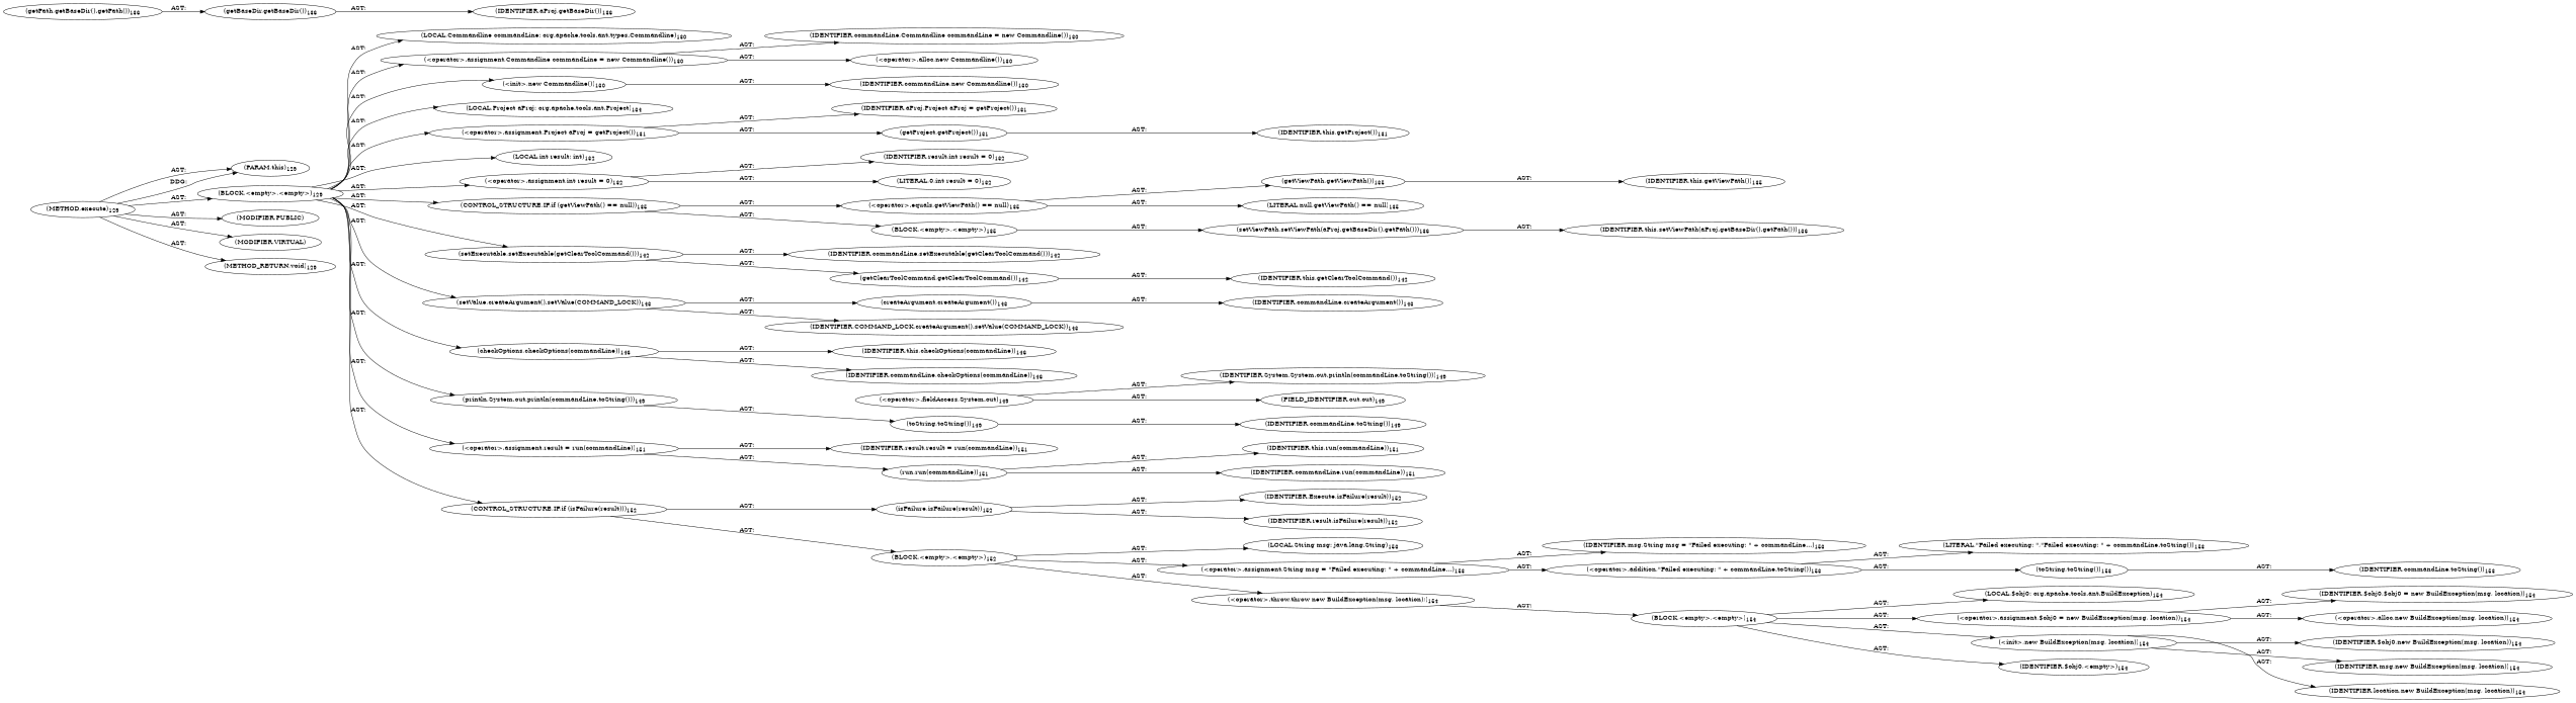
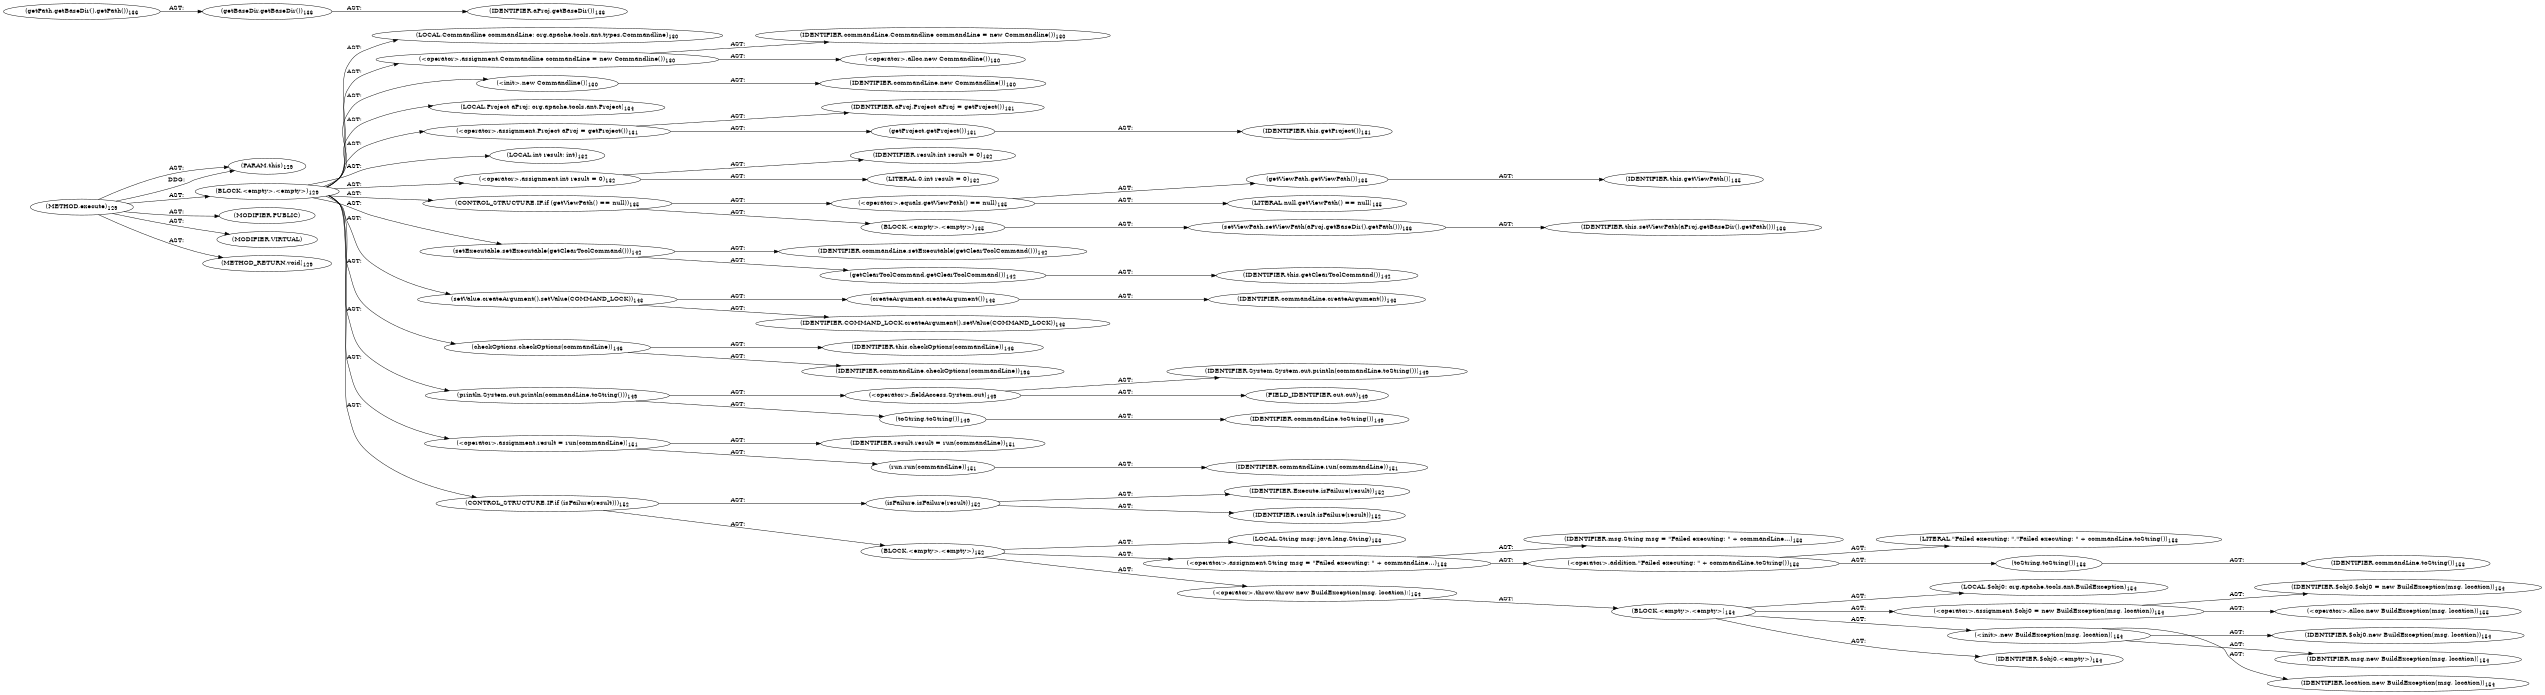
  digraph {
    rankdir=LR
    n1 [label=<(METHOD,execute)<SUB>129</SUB>>]
    n2 [label=<(PARAM,this)<SUB>129</SUB>>]
    n3 [label=<(BLOCK,&lt;empty&gt;,&lt;empty&gt;)<SUB>129</SUB>>]
    n4 [label=<(MODIFIER,PUBLIC)>]
    n5 [label=<(MODIFIER,VIRTUAL)>]
    n6 [label=<(METHOD_RETURN,void)<SUB>129</SUB>>]
    n7 [label=<(LOCAL,Commandline commandLine: org.apache.tools.ant.types.Commandline)<SUB>130</SUB>>]
    n8 [label=<(&lt;operator&gt;.assignment,Commandline commandLine = new Commandline())<SUB>130</SUB>>]
    n9 [label=<(&lt;init&gt;,new Commandline())<SUB>130</SUB>>]
    n10 [label=<(LOCAL,Project aProj: org.apache.tools.ant.Project)<SUB>134</SUB>>]
    n11 [label=<(&lt;operator&gt;.assignment,Project aProj = getProject())<SUB>131</SUB>>]
    n12 [label=<(LOCAL,int result: int)<SUB>132</SUB>>]
    n13 [label=<(&lt;operator&gt;.assignment,int result = 0)<SUB>132</SUB>>]
    n14 [label=<(CONTROL_STRUCTURE,IF,if (getViewPath() == null))<SUB>135</SUB>>]
    n15 [label=<(setExecutable,setExecutable(getClearToolCommand()))<SUB>142</SUB>>]
    n16 [label=<(setValue,createArgument().setValue(COMMAND_LOCK))<SUB>143</SUB>>]
    n17 [label=<(checkOptions,checkOptions(commandLine))<SUB>146</SUB>>]
    n18 [label=<(println,System.out.println(commandLine.toString()))<SUB>149</SUB>>]
    n19 [label=<(&lt;operator&gt;.assignment,result = run(commandLine))<SUB>151</SUB>>]
    n20 [label=<(CONTROL_STRUCTURE,IF,if (isFailure(result)))<SUB>152</SUB>>]
    n21 [label=<(IDENTIFIER,commandLine,Commandline commandLine = new Commandline())<SUB>130</SUB>>]
    n22 [label=<(&lt;operator&gt;.alloc,new Commandline())<SUB>130</SUB>>]
    n23 [label=<(IDENTIFIER,commandLine,new Commandline())<SUB>130</SUB>>]
    n24 [label=<(IDENTIFIER,aProj,Project aProj = getProject())<SUB>131</SUB>>]
    n25 [label=<(getProject,getProject())<SUB>131</SUB>>]
    n26 [label=<(IDENTIFIER,result,int result = 0)<SUB>132</SUB>>]
    n27 [label=<(LITERAL,0,int result = 0)<SUB>132</SUB>>]
    n28 [label=<(&lt;operator&gt;.equals,getViewPath() == null)<SUB>135</SUB>>]
    n29 [label=<(BLOCK,&lt;empty&gt;,&lt;empty&gt;)<SUB>135</SUB>>]
    n30 [label=<(IDENTIFIER,commandLine,setExecutable(getClearToolCommand()))<SUB>142</SUB>>]
    n31 [label=<(getClearToolCommand,getClearToolCommand())<SUB>142</SUB>>]
    n32 [label=<(createArgument,createArgument())<SUB>143</SUB>>]
    n33 [label=<(IDENTIFIER,COMMAND_LOCK,createArgument().setValue(COMMAND_LOCK))<SUB>143</SUB>>]
    n34 [label=<(IDENTIFIER,this,checkOptions(commandLine))<SUB>146</SUB>>]
-   n35 [label=<(IDENTIFIER,commandLine,checkOptions(commandLine))<SUB>146</SUB>>]
+   n35 [label=<(IDENTIFIER,commandLine,checkOptions(commandLine))<SUB>196</SUB>>]
    n36 [label=<(&lt;operator&gt;.fieldAccess,System.out)<SUB>149</SUB>>]
    n37 [label=<(toString,toString())<SUB>149</SUB>>]
    n38 [label=<(IDENTIFIER,result,result = run(commandLine))<SUB>151</SUB>>]
    n39 [label=<(run,run(commandLine))<SUB>151</SUB>>]
    n40 [label=<(isFailure,isFailure(result))<SUB>152</SUB>>]
    n41 [label=<(BLOCK,&lt;empty&gt;,&lt;empty&gt;)<SUB>152</SUB>>]
    n42 [label=<(IDENTIFIER,this,getProject())<SUB>131</SUB>>]
    n43 [label=<(getViewPath,getViewPath())<SUB>135</SUB>>]
    n44 [label=<(LITERAL,null,getViewPath() == null)<SUB>135</SUB>>]
    n45 [label=<(setViewPath,setViewPath(aProj.getBaseDir().getPath()))<SUB>136</SUB>>]
    n46 [label=<(IDENTIFIER,this,getViewPath())<SUB>135</SUB>>]
    n47 [label=<(IDENTIFIER,this,setViewPath(aProj.getBaseDir().getPath()))<SUB>136</SUB>>]
    n48 [label=<(getPath,getBaseDir().getPath())<SUB>136</SUB>>]
    n49 [label=<(getBaseDir,getBaseDir())<SUB>136</SUB>>]
    n50 [label=<(IDENTIFIER,aProj,getBaseDir())<SUB>136</SUB>>]
    n51 [label=<(IDENTIFIER,this,getClearToolCommand())<SUB>142</SUB>>]
    n52 [label=<(IDENTIFIER,commandLine,createArgument())<SUB>143</SUB>>]
    n53 [label=<(IDENTIFIER,System,System.out.println(commandLine.toString()))<SUB>149</SUB>>]
    n54 [label=<(FIELD_IDENTIFIER,out,out)<SUB>149</SUB>>]
    n55 [label=<(IDENTIFIER,commandLine,toString())<SUB>149</SUB>>]
-   n56 [label=<(IDENTIFIER,this,run(commandLine))<SUB>151</SUB>>]
    n57 [label=<(IDENTIFIER,commandLine,run(commandLine))<SUB>151</SUB>>]
    n58 [label=<(IDENTIFIER,Execute,isFailure(result))<SUB>152</SUB>>]
    n59 [label=<(IDENTIFIER,result,isFailure(result))<SUB>152</SUB>>]
    n60 [label=<(LOCAL,String msg: java.lang.String)<SUB>153</SUB>>]
    n61 [label=<(&lt;operator&gt;.assignment,String msg = &quot;Failed executing: &quot; + commandLine...)<SUB>153</SUB>>]
    n62 [label=<(&lt;operator&gt;.throw,throw new BuildException(msg, location);)<SUB>154</SUB>>]
    n63 [label=<(IDENTIFIER,msg,String msg = &quot;Failed executing: &quot; + commandLine...)<SUB>153</SUB>>]
    n64 [label=<(&lt;operator&gt;.addition,&quot;Failed executing: &quot; + commandLine.toString())<SUB>153</SUB>>]
    n65 [label=<(BLOCK,&lt;empty&gt;,&lt;empty&gt;)<SUB>154</SUB>>]
    n66 [label=<(LITERAL,&quot;Failed executing: &quot;,&quot;Failed executing: &quot; + commandLine.toString())<SUB>153</SUB>>]
    n67 [label=<(toString,toString())<SUB>153</SUB>>]
    n68 [label=<(IDENTIFIER,commandLine,toString())<SUB>153</SUB>>]
    n69 [label=<(LOCAL,$obj0: org.apache.tools.ant.BuildException)<SUB>154</SUB>>]
    n70 [label=<(&lt;operator&gt;.assignment,$obj0 = new BuildException(msg, location))<SUB>154</SUB>>]
    n71 [label=<(&lt;init&gt;,new BuildException(msg, location))<SUB>154</SUB>>]
    n72 [label=<(IDENTIFIER,$obj0,&lt;empty&gt;)<SUB>154</SUB>>]
    n73 [label=<(IDENTIFIER,$obj0,$obj0 = new BuildException(msg, location))<SUB>154</SUB>>]
-   n74 [label=<(&lt;operator&gt;.alloc,new BuildException(msg, location))<SUB>154</SUB>>]
+   n74 [label=<(&lt;operator&gt;.alloc,new BuildException(msg, location))<SUB>155</SUB>>]
    n75 [label=<(IDENTIFIER,$obj0,new BuildException(msg, location))<SUB>154</SUB>>]
    n76 [label=<(IDENTIFIER,msg,new BuildException(msg, location))<SUB>154</SUB>>]
    n77 [label=<(IDENTIFIER,location,new BuildException(msg, location))<SUB>154</SUB>>]
    n1 -> n2 [label="AST: "]
    n1 -> n2 [label="DDG: "]
    n1 -> n3 [label="AST: "]
    n1 -> n4 [label="AST: "]
    n1 -> n5 [label="AST: "]
    n1 -> n6 [label="AST: "]
    n3 -> n7 [label="AST: "]
    n3 -> n8 [label="AST: "]
    n3 -> n9 [label="AST: "]
    n3 -> n10 [label="AST: "]
    n3 -> n11 [label="AST: "]
    n3 -> n12 [label="AST: "]
    n3 -> n13 [label="AST: "]
    n3 -> n14 [label="AST: "]
    n3 -> n15 [label="AST: "]
    n3 -> n16 [label="AST: "]
    n3 -> n17 [label="AST: "]
    n3 -> n18 [label="AST: "]
    n3 -> n19 [label="AST: "]
    n3 -> n20 [label="AST: "]
    n8 -> n21 [label="AST: "]
    n8 -> n22 [label="AST: "]
    n9 -> n23 [label="AST: "]
    n11 -> n24 [label="AST: "]
    n11 -> n25 [label="AST: "]
    n13 -> n26 [label="AST: "]
    n13 -> n27 [label="AST: "]
    n14 -> n28 [label="AST: "]
    n14 -> n29 [label="AST: "]
    n15 -> n30 [label="AST: "]
    n15 -> n31 [label="AST: "]
    n16 -> n32 [label="AST: "]
    n16 -> n33 [label="AST: "]
    n17 -> n34 [label="AST: "]
    n17 -> n35 [label="AST: "]
+   n18 -> n36 [label="AST: "]
    n18 -> n37 [label="AST: "]
    n19 -> n38 [label="AST: "]
    n19 -> n39 [label="AST: "]
    n20 -> n40 [label="AST: "]
    n20 -> n41 [label="AST: "]
    n25 -> n42 [label="AST: "]
    n28 -> n43 [label="AST: "]
    n28 -> n44 [label="AST: "]
    n29 -> n45 [label="AST: "]
    n31 -> n51 [label="AST: "]
    n32 -> n52 [label="AST: "]
    n36 -> n53 [label="AST: "]
    n36 -> n54 [label="AST: "]
    n37 -> n55 [label="AST: "]
-   n39 -> n56 [label="AST: "]
    n39 -> n57 [label="AST: "]
    n40 -> n58 [label="AST: "]
    n40 -> n59 [label="AST: "]
    n41 -> n60 [label="AST: "]
    n41 -> n61 [label="AST: "]
    n41 -> n62 [label="AST: "]
    n43 -> n46 [label="AST: "]
    n45 -> n47 [label="AST: "]
    n48 -> n49 [label="AST: "]
    n49 -> n50 [label="AST: "]
    n61 -> n63 [label="AST: "]
    n61 -> n64 [label="AST: "]
    n62 -> n65 [label="AST: "]
    n64 -> n66 [label="AST: "]
    n64 -> n67 [label="AST: "]
    n65 -> n69 [label="AST: "]
    n65 -> n70 [label="AST: "]
    n65 -> n71 [label="AST: "]
    n65 -> n72 [label="AST: "]
    n67 -> n68 [label="AST: "]
    n70 -> n73 [label="AST: "]
    n70 -> n74 [label="AST: "]
    n71 -> n75 [label="AST: "]
    n71 -> n76 [label="AST: "]
    n71 -> n77 [label="AST: "]
  }
